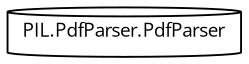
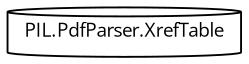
  digraph {
    rankdir=LR
    fontname="Open Sans"
-   n1 [color=black fillcolor=white fontname="Open Sans" fontsize=10 height=0.2 label="PIL.PdfParser.PdfParser" shape=cylinder style=filled width=0.4]
+   n1 [color=black fillcolor=white fontname="Open Sans" fontsize=10 height=0.2 label="PIL.PdfParser.XrefTable" shape=cylinder style=filled width=0.4]
  }
